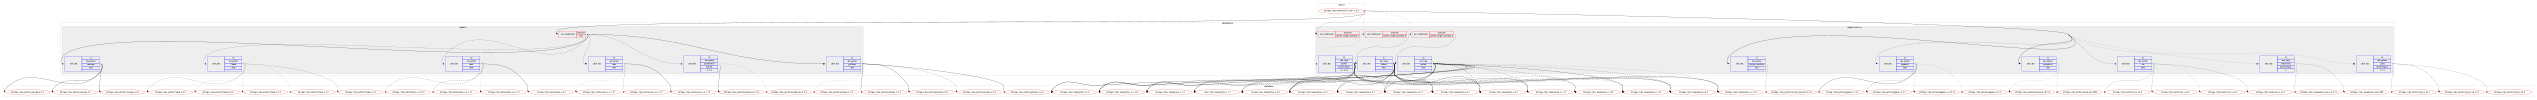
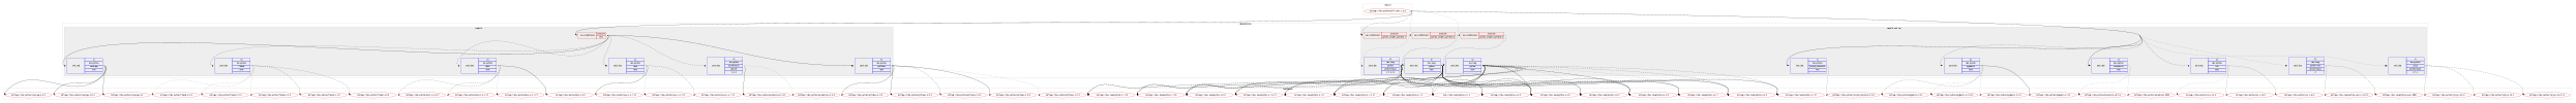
  digraph {
    compound=true
    concentrate=true
    fontname="Liberation Mono"
    fontsize=10
    newrank=true
    rankdir=TB
    ranksep=1.5
    node [color=red fontname="Liberation Mono" fontsize=10]
    edge [arrowhead=tee fontname="Liberation Mono" headport=w style=dashed tailport=e weight=100]
    n1 [label="portage://dev-python/diff-cover-1.0.4" width=4]
    n2 [color=blue label=<<TABLE BORDER="0" CELLBORDER="1" CELLSPACING="0" CELLPADDING="4" WIDTH="220"><TR><TD ROWSPAN="6" CELLPADDING="30">pack_dep</TD></TR><TR><TD WIDTH="110">no</TD></TR><TR><TD>dev-python</TD></TR><TR><TD>coverage</TD></TR><TR><TD>none</TD></TR><TR><TD></TD></TR></TABLE>> shape=none]
    n3 [color=blue label=<<TABLE BORDER="0" CELLBORDER="1" CELLSPACING="0" CELLPADDING="4" WIDTH="220"><TR><TD ROWSPAN="6" CELLPADDING="30">pack_dep</TD></TR><TR><TD WIDTH="110">no</TD></TR><TR><TD>dev-python</TD></TR><TR><TD>flake8</TD></TR><TR><TD>none</TD></TR><TR><TD></TD></TR></TABLE>> shape=none]
    n4 [color=blue label=<<TABLE BORDER="0" CELLBORDER="1" CELLSPACING="0" CELLPADDING="4" WIDTH="220"><TR><TD ROWSPAN="6" CELLPADDING="30">pack_dep</TD></TR><TR><TD WIDTH="110">no</TD></TR><TR><TD>dev-python</TD></TR><TR><TD>mock</TD></TR><TR><TD>none</TD></TR><TR><TD></TD></TR></TABLE>> shape=none]
    n5 [color=blue label=<<TABLE BORDER="0" CELLBORDER="1" CELLSPACING="0" CELLPADDING="4" WIDTH="220"><TR><TD ROWSPAN="6" CELLPADDING="30">pack_dep</TD></TR><TR><TD WIDTH="110">no</TD></TR><TR><TD>dev-python</TD></TR><TR><TD>nose</TD></TR><TR><TD>none</TD></TR><TR><TD></TD></TR></TABLE>> shape=none]
    n6 [color=blue label=<<TABLE BORDER="0" CELLBORDER="1" CELLSPACING="0" CELLPADDING="4" WIDTH="220"><TR><TD ROWSPAN="6" CELLPADDING="30">pack_dep</TD></TR><TR><TD WIDTH="110">no</TD></TR><TR><TD>dev-python</TD></TR><TR><TD>pycodestyle</TD></TR><TR><TD>smaller</TD></TR><TR><TD>2.4.0</TD></TR></TABLE>> shape=none]
    n7 [color=blue label=<<TABLE BORDER="0" CELLBORDER="1" CELLSPACING="0" CELLPADDING="4" WIDTH="220"><TR><TD ROWSPAN="6" CELLPADDING="30">pack_dep</TD></TR><TR><TD WIDTH="110">no</TD></TR><TR><TD>dev-python</TD></TR><TR><TD>pyflakes</TD></TR><TR><TD>none</TD></TR><TR><TD></TD></TR></TABLE>> shape=none]
    n8 [label=<<TABLE BORDER="0" CELLBORDER="1" CELLSPACING="0" CELLPADDING="4"><TR><TD ROWSPAN="3" CELLPADDING="10">use_conditional</TD></TR><TR><TD>positive</TD></TR><TR><TD>test</TD></TR></TABLE>> shape=none]
    n9 [color=blue label=<<TABLE BORDER="0" CELLBORDER="1" CELLSPACING="0" CELLPADDING="4" WIDTH="220"><TR><TD ROWSPAN="6" CELLPADDING="30">pack_dep</TD></TR><TR><TD WIDTH="110">no</TD></TR><TR><TD>dev-lang</TD></TR><TR><TD>python</TD></TR><TR><TD>greaterequal</TD></TR><TR><TD>2.7.5-r2</TD></TR></TABLE>> shape=none]
    n10 [label=<<TABLE BORDER="0" CELLBORDER="1" CELLSPACING="0" CELLPADDING="4"><TR><TD ROWSPAN="3" CELLPADDING="10">use_conditional</TD></TR><TR><TD>positive</TD></TR><TR><TD>python_targets_python2_7</TD></TR></TABLE>> shape=none]
    n11 [color=blue label=<<TABLE BORDER="0" CELLBORDER="1" CELLSPACING="0" CELLPADDING="4" WIDTH="220"><TR><TD ROWSPAN="6" CELLPADDING="30">pack_dep</TD></TR><TR><TD WIDTH="110">no</TD></TR><TR><TD>dev-lang</TD></TR><TR><TD>python</TD></TR><TR><TD>none</TD></TR><TR><TD></TD></TR></TABLE>> shape=none]
    n12 [label=<<TABLE BORDER="0" CELLBORDER="1" CELLSPACING="0" CELLPADDING="4"><TR><TD ROWSPAN="3" CELLPADDING="10">use_conditional</TD></TR><TR><TD>positive</TD></TR><TR><TD>python_targets_python3_5</TD></TR></TABLE>> shape=none]
    n13 [color=blue label=<<TABLE BORDER="0" CELLBORDER="1" CELLSPACING="0" CELLPADDING="4" WIDTH="220"><TR><TD ROWSPAN="6" CELLPADDING="30">pack_dep</TD></TR><TR><TD WIDTH="110">no</TD></TR><TR><TD>dev-lang</TD></TR><TR><TD>python</TD></TR><TR><TD>none</TD></TR><TR><TD></TD></TR></TABLE>> shape=none]
    n14 [label=<<TABLE BORDER="0" CELLBORDER="1" CELLSPACING="0" CELLPADDING="4"><TR><TD ROWSPAN="3" CELLPADDING="10">use_conditional</TD></TR><TR><TD>positive</TD></TR><TR><TD>python_targets_python3_6</TD></TR></TABLE>> shape=none]
    n15 [color=blue label=<<TABLE BORDER="0" CELLBORDER="1" CELLSPACING="0" CELLPADDING="4" WIDTH="220"><TR><TD ROWSPAN="6" CELLPADDING="30">pack_dep</TD></TR><TR><TD WIDTH="110">no</TD></TR><TR><TD>dev-lang</TD></TR><TR><TD>python-exec</TD></TR><TR><TD>greaterequal</TD></TR><TR><TD>2</TD></TR></TABLE>> shape=none]
    n16 [color=blue label=<<TABLE BORDER="0" CELLBORDER="1" CELLSPACING="0" CELLPADDING="4" WIDTH="220"><TR><TD ROWSPAN="6" CELLPADDING="30">pack_dep</TD></TR><TR><TD WIDTH="110">no</TD></TR><TR><TD>dev-python</TD></TR><TR><TD>jinja</TD></TR><TR><TD>greaterequal</TD></TR><TR><TD>2.7.1</TD></TR></TABLE>> shape=none]
    n17 [color=blue label=<<TABLE BORDER="0" CELLBORDER="1" CELLSPACING="0" CELLPADDING="4" WIDTH="220"><TR><TD ROWSPAN="6" CELLPADDING="30">pack_dep</TD></TR><TR><TD WIDTH="110">no</TD></TR><TR><TD>dev-python</TD></TR><TR><TD>jinja2_pluralize</TD></TR><TR><TD>none</TD></TR><TR><TD></TD></TR></TABLE>> shape=none]
    n18 [color=blue label=<<TABLE BORDER="0" CELLBORDER="1" CELLSPACING="0" CELLPADDING="4" WIDTH="220"><TR><TD ROWSPAN="6" CELLPADDING="30">pack_dep</TD></TR><TR><TD WIDTH="110">no</TD></TR><TR><TD>dev-python</TD></TR><TR><TD>pygments</TD></TR><TR><TD>none</TD></TR><TR><TD></TD></TR></TABLE>> shape=none]
    n19 [color=blue label=<<TABLE BORDER="0" CELLBORDER="1" CELLSPACING="0" CELLPADDING="4" WIDTH="220"><TR><TD ROWSPAN="6" CELLPADDING="30">pack_dep</TD></TR><TR><TD WIDTH="110">no</TD></TR><TR><TD>dev-python</TD></TR><TR><TD>setuptools</TD></TR><TR><TD>none</TD></TR><TR><TD></TD></TR></TABLE>> shape=none]
    n20 [color=blue label=<<TABLE BORDER="0" CELLBORDER="1" CELLSPACING="0" CELLPADDING="4" WIDTH="220"><TR><TD ROWSPAN="6" CELLPADDING="30">pack_dep</TD></TR><TR><TD WIDTH="110">no</TD></TR><TR><TD>dev-python</TD></TR><TR><TD>six</TD></TR><TR><TD>none</TD></TR><TR><TD></TD></TR></TABLE>> shape=none]
    n21 [label="portage://dev-python/coverage-4.2" width=4]
    n22 [label="portage://dev-python/coverage-4.5.2" width=4]
    n23 [label="portage://dev-python/coverage-4.5.4" width=4]
    n24 [label="portage://dev-python/flake8-2.1.0" width=4]
    n25 [label="portage://dev-python/flake8-2.2.5" width=4]
    n26 [label="portage://dev-python/flake8-2.5.4" width=4]
    n27 [label="portage://dev-python/flake8-3.5.0" width=4]
    n28 [label="portage://dev-python/flake8-3.6.0" width=4]
    n29 [label="portage://dev-python/mock-1.0.1-r2" width=4]
    n30 [label="portage://dev-python/mock-1.3.0-r2" width=4]
    n31 [label="portage://dev-python/mock-2.0.0" width=4]
    n32 [label="portage://dev-python/mock-3.0.7-r1" width=4]
    n33 [label="portage://dev-python/nose-1.3.7-r1" width=4]
    n34 [label="portage://dev-python/nose-1.3.7-r3" width=4]
    n35 [label="portage://dev-python/nose-1.3.7-r4" width=4]
    n36 [label="portage://dev-python/pycodestyle-2.3.1" width=4]
    n37 [label="portage://dev-python/pycodestyle-2.4.0" width=4]
    n38 [label="portage://dev-python/pyflakes-0.8.1" width=4]
    n39 [label="portage://dev-python/pyflakes-1.0.0" width=4]
    n40 [label="portage://dev-python/pyflakes-1.2.3" width=4]
    n41 [label="portage://dev-python/pyflakes-1.6.0" width=4]
    n42 [label="portage://dev-python/pyflakes-2.0.0" width=4]
    n43 [label="portage://dev-lang/python-2.7.15" width=4]
    n44 [label="portage://dev-lang/python-2.7.16" width=4]
    n45 [label="portage://dev-lang/python-2.7.17" width=4]
    n46 [label="portage://dev-lang/python-3.5.5" width=4]
    n47 [label="portage://dev-lang/python-3.5.7" width=4]
    n48 [label="portage://dev-lang/python-3.5.9" width=4]
    n49 [label="portage://dev-lang/python-3.6.5" width=4]
    n50 [label="portage://dev-lang/python-3.6.8" width=4]
    n51 [label="portage://dev-lang/python-3.6.9" width=4]
    n52 [label="mock://dev-lang/python-3.7.2" width=4]
    n53 [label="portage://dev-lang/python-3.7.3" width=4]
    n54 [label="portage://dev-lang/python-3.7.4-r1" width=4]
    n55 [label="portage://dev-lang/python-3.7.5" width=4]
    n56 [label="portage://dev-lang/python-3.7.5-r1" width=4]
    n57 [label="portage://dev-lang/python-3.8.0" width=4]
    n58 [label="portage://dev-lang/python-exec-2.4.6-r1" width=4]
    n59 [label="portage://dev-lang/python-exec-9999" width=4]
    n60 [label="portage://dev-python/jinja-2.10.1" width=4]
    n61 [label="portage://dev-python/jinja-2.10.3" width=4]
    n62 [label="portage://dev-python/jinja-2.10.3-r1" width=4]
    n63 [label="portage://dev-python/jinja2_pluralize-0.3.0" width=4]
    n64 [label="portage://dev-python/pygments-2.2.0" width=4]
    n65 [label="portage://dev-python/pygments-2.2.0-r1" width=4]
    n66 [label="portage://dev-python/pygments-2.3.1" width=4]
    n67 [label="portage://dev-python/pygments-2.4.2" width=4]
    n68 [label="portage://dev-python/setuptools-41.5.1" width=4]
    n69 [label="portage://dev-python/setuptools-9999" width=4]
    n70 [label="portage://dev-python/six-1.10.0" width=4]
-   n71 [label="portage://dev-python/six-1.11.0" width=4]
    n72 [label="portage://dev-python/six-1.12.0" width=4]
    n73 [label="portage://dev-python/six-1.13.0" width=4]
    subgraph cluster_1 {
      color=gray
      label=<<i>ebuild</i>>
      rank=same
      n1
    }
    subgraph cluster_2 {
      color=gray
      label=<<i>dependencies</i>>
      subgraph cluster_3 {
        color=gray
        fillcolor="#eeeeee"
        label=<<i>compile</i>>
        style=filled
        subgraph sub_4 {
          color=gray
          fillcolor="#eeeeee"
          label=<<i>compile</i>>
          style=filled
          n8
          subgraph sub_5 {
            color=gray
            fillcolor="#eeeeee"
            label=<<i>compile</i>>
            style=filled
            n2
          }
          subgraph sub_6 {
            color=gray
            fillcolor="#eeeeee"
            label=<<i>compile</i>>
            style=filled
            n3
          }
          subgraph sub_7 {
            color=gray
            fillcolor="#eeeeee"
            label=<<i>compile</i>>
            style=filled
            n4
          }
          subgraph sub_8 {
            color=gray
            fillcolor="#eeeeee"
            label=<<i>compile</i>>
            style=filled
            n5
          }
          subgraph sub_9 {
            color=gray
            fillcolor="#eeeeee"
            label=<<i>compile</i>>
            style=filled
            n6
          }
          subgraph sub_10 {
            color=gray
            fillcolor="#eeeeee"
            label=<<i>compile</i>>
            style=filled
            n7
          }
        }
      }
      subgraph cluster_11 {
        color=gray
        fillcolor="#eeeeee"
        label=<<i>compile and run</i>>
        style=filled
        subgraph sub_12 {
          color=gray
          fillcolor="#eeeeee"
          label=<<i>compile and run</i>>
          style=filled
          n10
          subgraph sub_13 {
            color=gray
            fillcolor="#eeeeee"
            label=<<i>compile and run</i>>
            style=filled
            n9
          }
        }
        subgraph sub_14 {
          color=gray
          fillcolor="#eeeeee"
          label=<<i>compile and run</i>>
          style=filled
          n12
          subgraph sub_15 {
            color=gray
            fillcolor="#eeeeee"
            label=<<i>compile and run</i>>
            style=filled
            n11
          }
        }
        subgraph sub_16 {
          color=gray
          fillcolor="#eeeeee"
          label=<<i>compile and run</i>>
          style=filled
          n14
          subgraph sub_17 {
            color=gray
            fillcolor="#eeeeee"
            label=<<i>compile and run</i>>
            style=filled
            n13
          }
        }
        subgraph sub_18 {
          color=gray
          fillcolor="#eeeeee"
          label=<<i>compile and run</i>>
          style=filled
          n15
        }
        subgraph sub_19 {
          color=gray
          fillcolor="#eeeeee"
          label=<<i>compile and run</i>>
          style=filled
          n16
        }
        subgraph sub_20 {
          color=gray
          fillcolor="#eeeeee"
          label=<<i>compile and run</i>>
          style=filled
          n17
        }
        subgraph sub_21 {
          color=gray
          fillcolor="#eeeeee"
          label=<<i>compile and run</i>>
          style=filled
          n18
        }
        subgraph sub_22 {
          color=gray
          fillcolor="#eeeeee"
          label=<<i>compile and run</i>>
          style=filled
          n19
        }
        subgraph sub_23 {
          color=gray
          fillcolor="#eeeeee"
          label=<<i>compile and run</i>>
          style=filled
          n20
        }
      }
      subgraph cluster_24 {
        color=gray
        fillcolor="#eeeeee"
        label=<<i>run</i>>
        style=filled
      }
    }
    subgraph cluster_25 {
      color=gray
      label=<<i>candidates</i>>
      rank=same
      subgraph sub_26 {
        color=black
        label=<<i>candidates</i>>
        nodesep=1
        rank=same
        n21
        n22
        n23
      }
      subgraph sub_27 {
        color=black
        label=<<i>candidates</i>>
        nodesep=1
        rank=same
        n24
        n25
        n26
        n27
        n28
      }
      subgraph sub_28 {
        color=black
        label=<<i>candidates</i>>
        nodesep=1
        rank=same
        n29
        n30
        n31
        n32
      }
      subgraph sub_29 {
        color=black
        label=<<i>candidates</i>>
        nodesep=1
        rank=same
        n33
        n34
        n35
      }
      subgraph sub_30 {
        color=black
        label=<<i>candidates</i>>
        nodesep=1
        rank=same
        n36
        n37
      }
      subgraph sub_31 {
        color=black
        label=<<i>candidates</i>>
        nodesep=1
        rank=same
        n38
        n39
        n40
        n41
        n42
      }
      subgraph sub_32 {
        color=black
        label=<<i>candidates</i>>
        nodesep=1
        rank=same
        n43
        n44
        n45
        n46
        n47
        n48
        n49
        n50
        n51
        n52
        n53
        n54
        n55
        n56
        n57
      }
      subgraph sub_33 {
        color=black
        label=<<i>candidates</i>>
        nodesep=1
        rank=same
        n43
        n44
        n45
        n46
        n47
        n48
        n49
        n50
        n51
        n52
        n53
        n54
        n55
        n56
        n57
      }
      subgraph sub_34 {
        color=black
        label=<<i>candidates</i>>
        nodesep=1
        rank=same
        n43
        n44
        n45
        n46
        n47
        n48
        n49
        n50
        n51
        n52
        n53
        n54
        n55
        n56
        n57
      }
      subgraph sub_35 {
        color=black
        label=<<i>candidates</i>>
        nodesep=1
        rank=same
        n58
        n59
      }
      subgraph sub_36 {
        color=black
        label=<<i>candidates</i>>
        nodesep=1
        rank=same
        n60
        n61
        n62
      }
      subgraph sub_37 {
        color=black
        label=<<i>candidates</i>>
        nodesep=1
        rank=same
        n63
      }
      subgraph sub_38 {
        color=black
        label=<<i>candidates</i>>
        nodesep=1
        rank=same
        n64
        n65
        n66
        n67
      }
      subgraph sub_39 {
        color=black
        label=<<i>candidates</i>>
        nodesep=1
        rank=same
        n68
        n69
      }
      subgraph sub_40 {
        color=black
        label=<<i>candidates</i>>
        nodesep=1
        rank=same
        n70
-       n71
        n72
        n73
      }
    }
    n1 -> n8 [arrowhead=normal style=solid weight=20]
    n1 -> n10 [arrowhead=diamond weight=20]
    n1 -> n12 [style=dotted weight=20]
    n1 -> n14 [style=dotted weight=20]
    n1 -> n15 [arrowhead=normal style=dotted weight=20]
    n1 -> n16 [arrowhead=diamond style=dotted weight=20]
    n1 -> n17 [arrowhead=normal style=solid weight=20]
    n1 -> n18 [arrowhead=normal weight=20]
    n1 -> n19 [arrowhead=diamond style=solid weight=20]
    n1 -> n20 [weight=20]
    n2 -> n21 [arrowhead=diamond style=solid]
    n2 -> n22 [arrowhead=normal style=solid]
    n2 -> n23 [arrowhead=diamond style=solid]
    n3 -> n24 [arrowhead=normal]
    n3 -> n25 [style=dotted]
    n3 -> n26 [arrowhead=normal style=dotted]
    n3 -> n27 [arrowhead=normal style=dotted]
    n3 -> n28 [arrowhead=diamond]
    n4 -> n29
    n4 -> n30
    n4 -> n31 [arrowhead=diamond style=solid]
    n4 -> n32 [arrowhead=diamond style=dotted]
    n5 -> n33 [arrowhead=diamond style=dotted]
    n5 -> n34 [arrowhead=normal style=solid]
    n5 -> n35
    n6 -> n36 [arrowhead=diamond style=solid]
    n6 -> n37 [style=dotted]
    n7 -> n38 [arrowhead=diamond style=solid]
    n7 -> n39 [style=solid]
    n7 -> n40 [style=dotted]
    n7 -> n41 [style=solid]
    n7 -> n42 [arrowhead=normal]
    n8 -> n2 [style=solid weight=20]
    n8 -> n3 [weight=20]
    n8 -> n4 [weight=20]
    n8 -> n5 [arrowhead=diamond weight=20]
    n8 -> n6 [weight=20]
    n8 -> n7 [arrowhead=diamond style=solid weight=20]
    n9 -> n43 [arrowhead=diamond style=dotted]
    n9 -> n44 [style=dotted]
    n9 -> n45 [arrowhead=diamond style=dotted]
    n9 -> n46 [arrowhead=diamond]
    n9 -> n47 [arrowhead=normal]
    n9 -> n48 [arrowhead=normal]
    n9 -> n49 [arrowhead=diamond style=dotted]
    n9 -> n50 [arrowhead=normal style=solid]
    n9 -> n51 [style=solid]
    n9 -> n52
    n9 -> n53 [arrowhead=normal]
    n9 -> n54 [arrowhead=diamond style=dotted]
    n9 -> n55 [arrowhead=diamond style=dotted]
    n9 -> n56 [arrowhead=diamond style=solid]
    n9 -> n57 [arrowhead=diamond]
    n10 -> n9 [style=dotted weight=20]
    n11 -> n43 [style=solid]
    n11 -> n44 [arrowhead=diamond]
    n11 -> n45 [arrowhead=normal]
    n11 -> n46
    n11 -> n47 [style=dotted]
    n11 -> n48 [style=solid]
    n11 -> n49 [arrowhead=diamond style=dotted]
    n11 -> n50 [style=solid]
    n11 -> n51 [arrowhead=diamond style=dotted]
    n11 -> n52 [arrowhead=normal]
    n11 -> n53 [style=solid]
    n11 -> n54 [style=solid]
    n11 -> n55 [style=solid]
    n11 -> n56 [arrowhead=normal style=dotted]
    n11 -> n57
    n12 -> n11 [arrowhead=diamond weight=20]
    n13 -> n43 [arrowhead=diamond style=dotted]
    n13 -> n44 [arrowhead=normal]
    n13 -> n45 [arrowhead=normal style=solid]
    n13 -> n46 [style=solid]
    n13 -> n47 [arrowhead=normal style=solid]
    n13 -> n48 [arrowhead=normal style=solid]
    n13 -> n49 [style=solid]
    n13 -> n50 [style=solid]
    n13 -> n51 [style=dotted]
    n13 -> n52 [arrowhead=diamond]
    n13 -> n53 [arrowhead=diamond style=dotted]
    n13 -> n54 [arrowhead=diamond style=solid]
    n13 -> n55 [style=dotted]
    n13 -> n56 [arrowhead=normal]
    n13 -> n57 [arrowhead=normal style=solid]
    n14 -> n13 [arrowhead=diamond weight=20]
    n15 -> n58
    n15 -> n59 [arrowhead=diamond]
    n16 -> n60
    n16 -> n61
    n16 -> n62 [arrowhead=diamond]
    n17 -> n63
    n18 -> n64 [style=dotted]
    n18 -> n65 [arrowhead=diamond style=dotted]
    n18 -> n66 [arrowhead=diamond]
    n18 -> n67 [style=solid]
    n19 -> n68 [arrowhead=diamond style=dotted]
    n19 -> n69 [style=dotted]
    n20 -> n70
-   n20 -> n71 [arrowhead=diamond]
    n20 -> n72 [arrowhead=normal style=dotted]
    n20 -> n73 [arrowhead=normal]
  }
